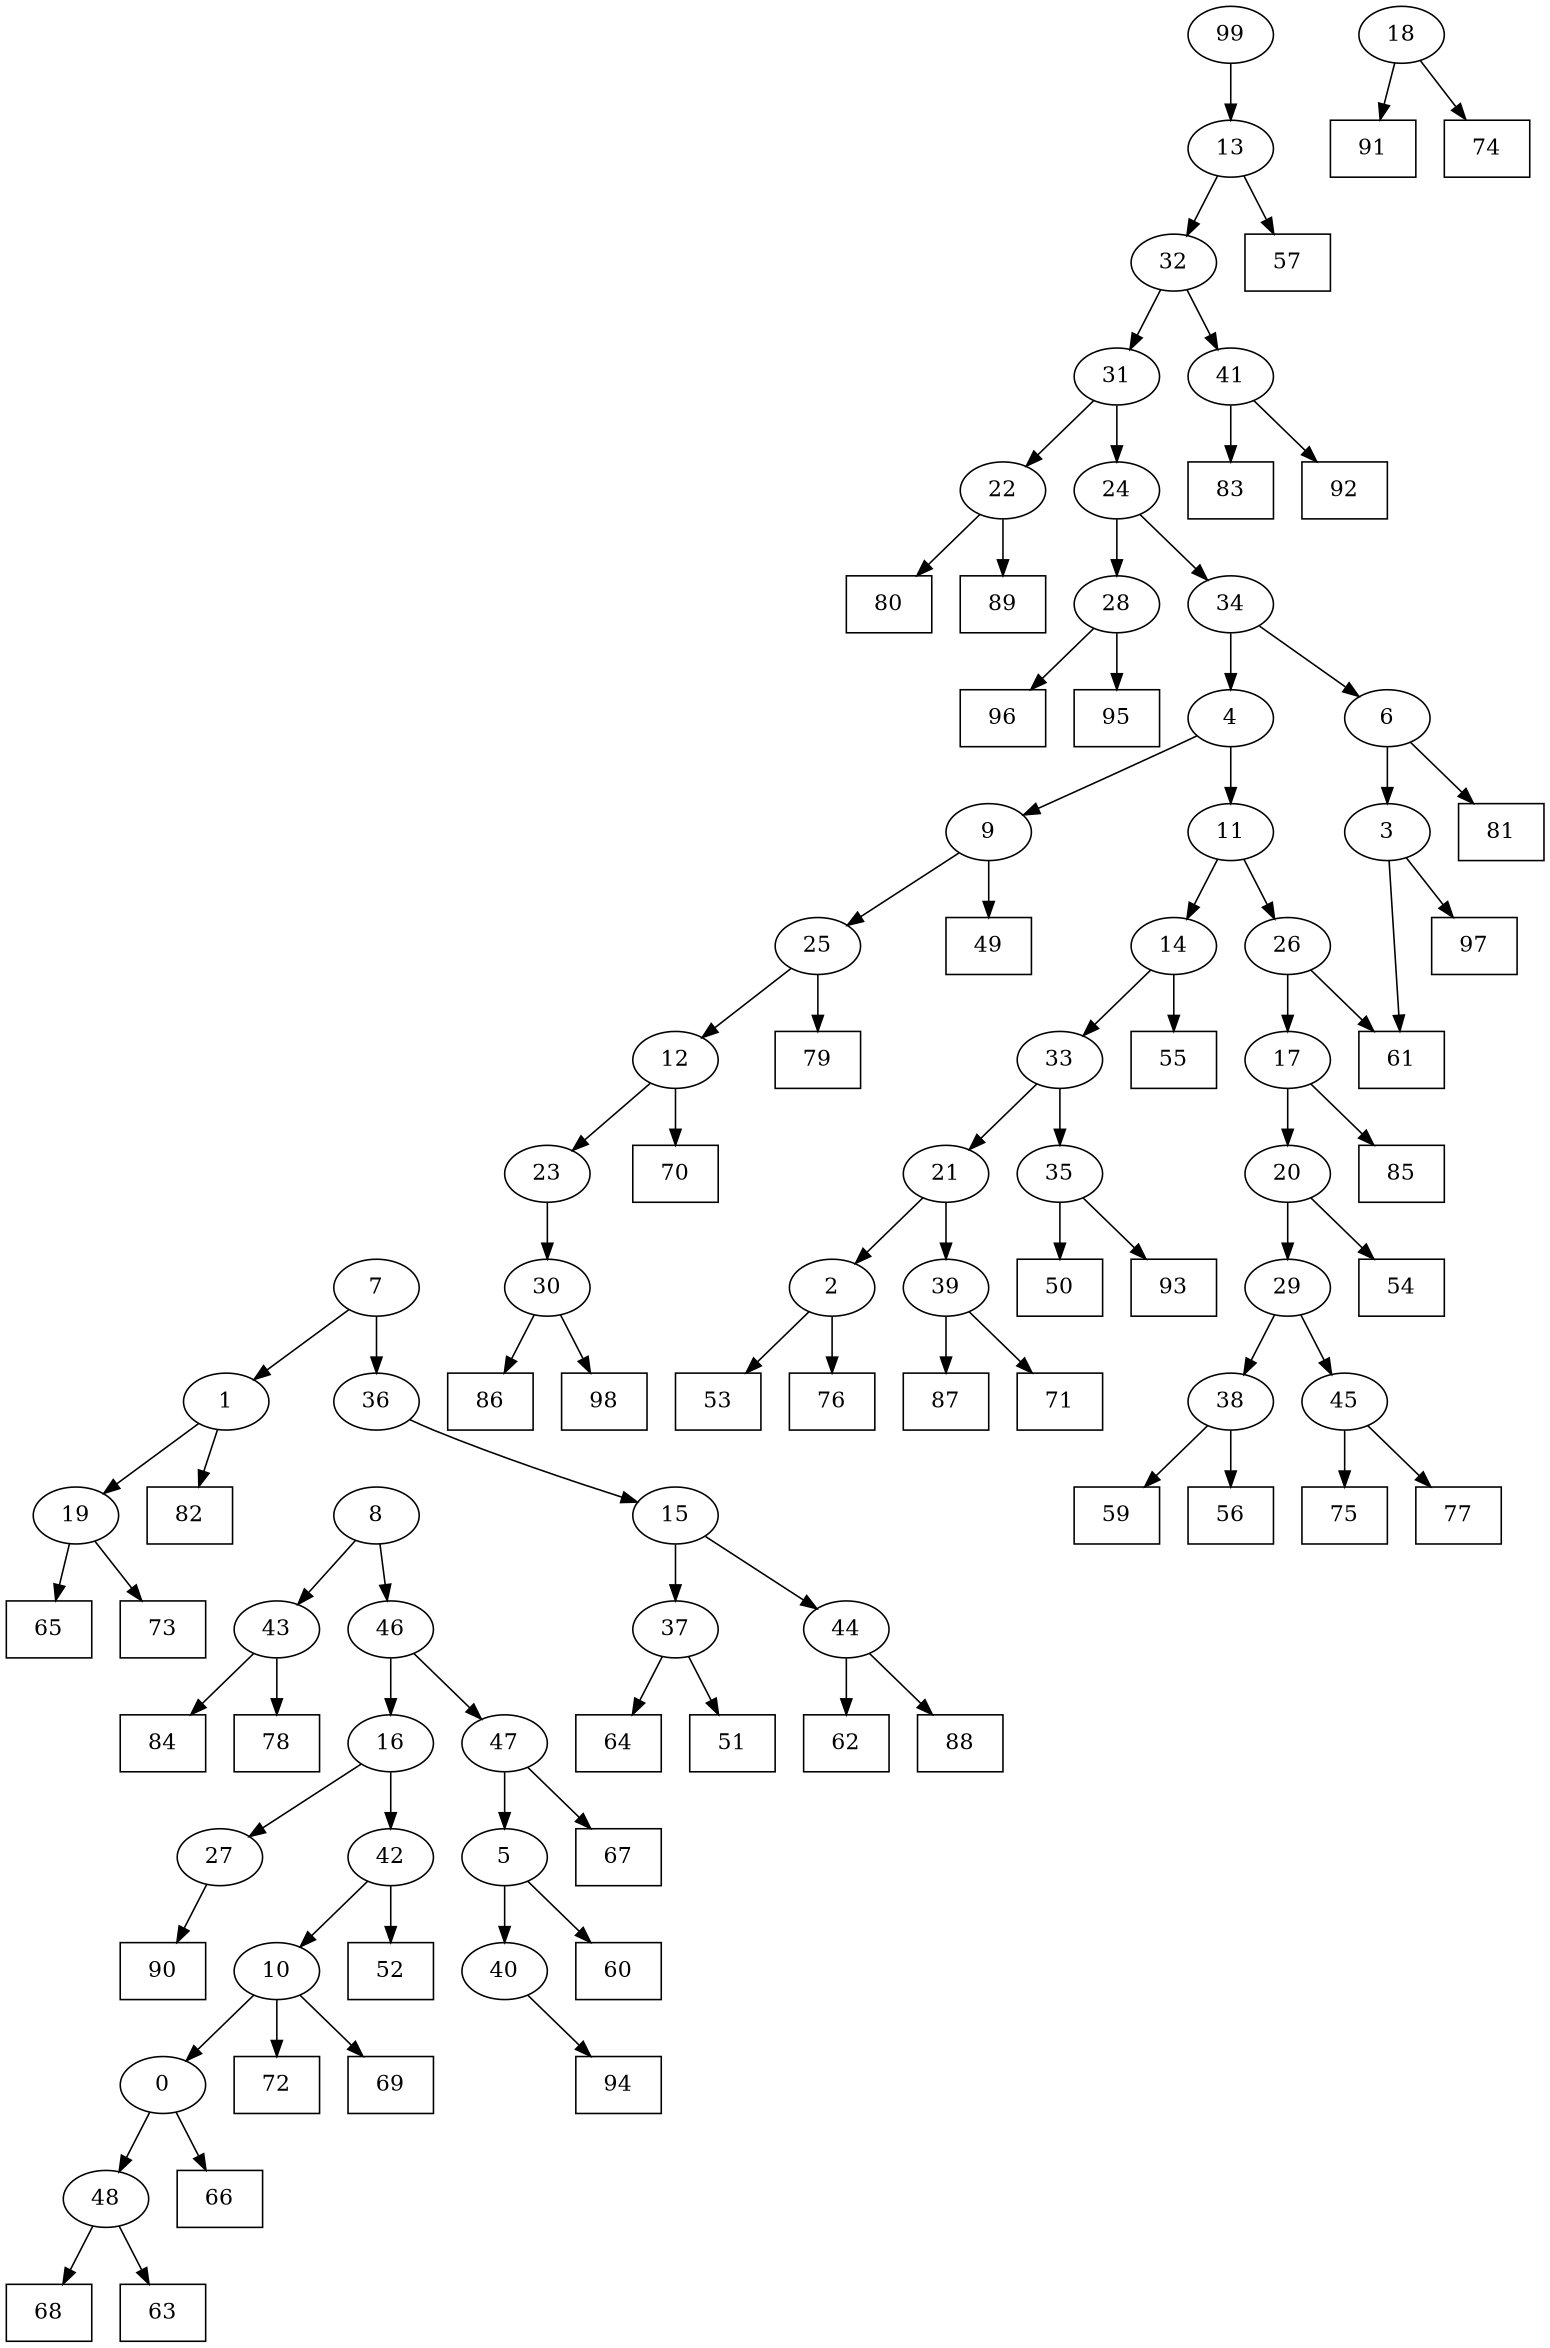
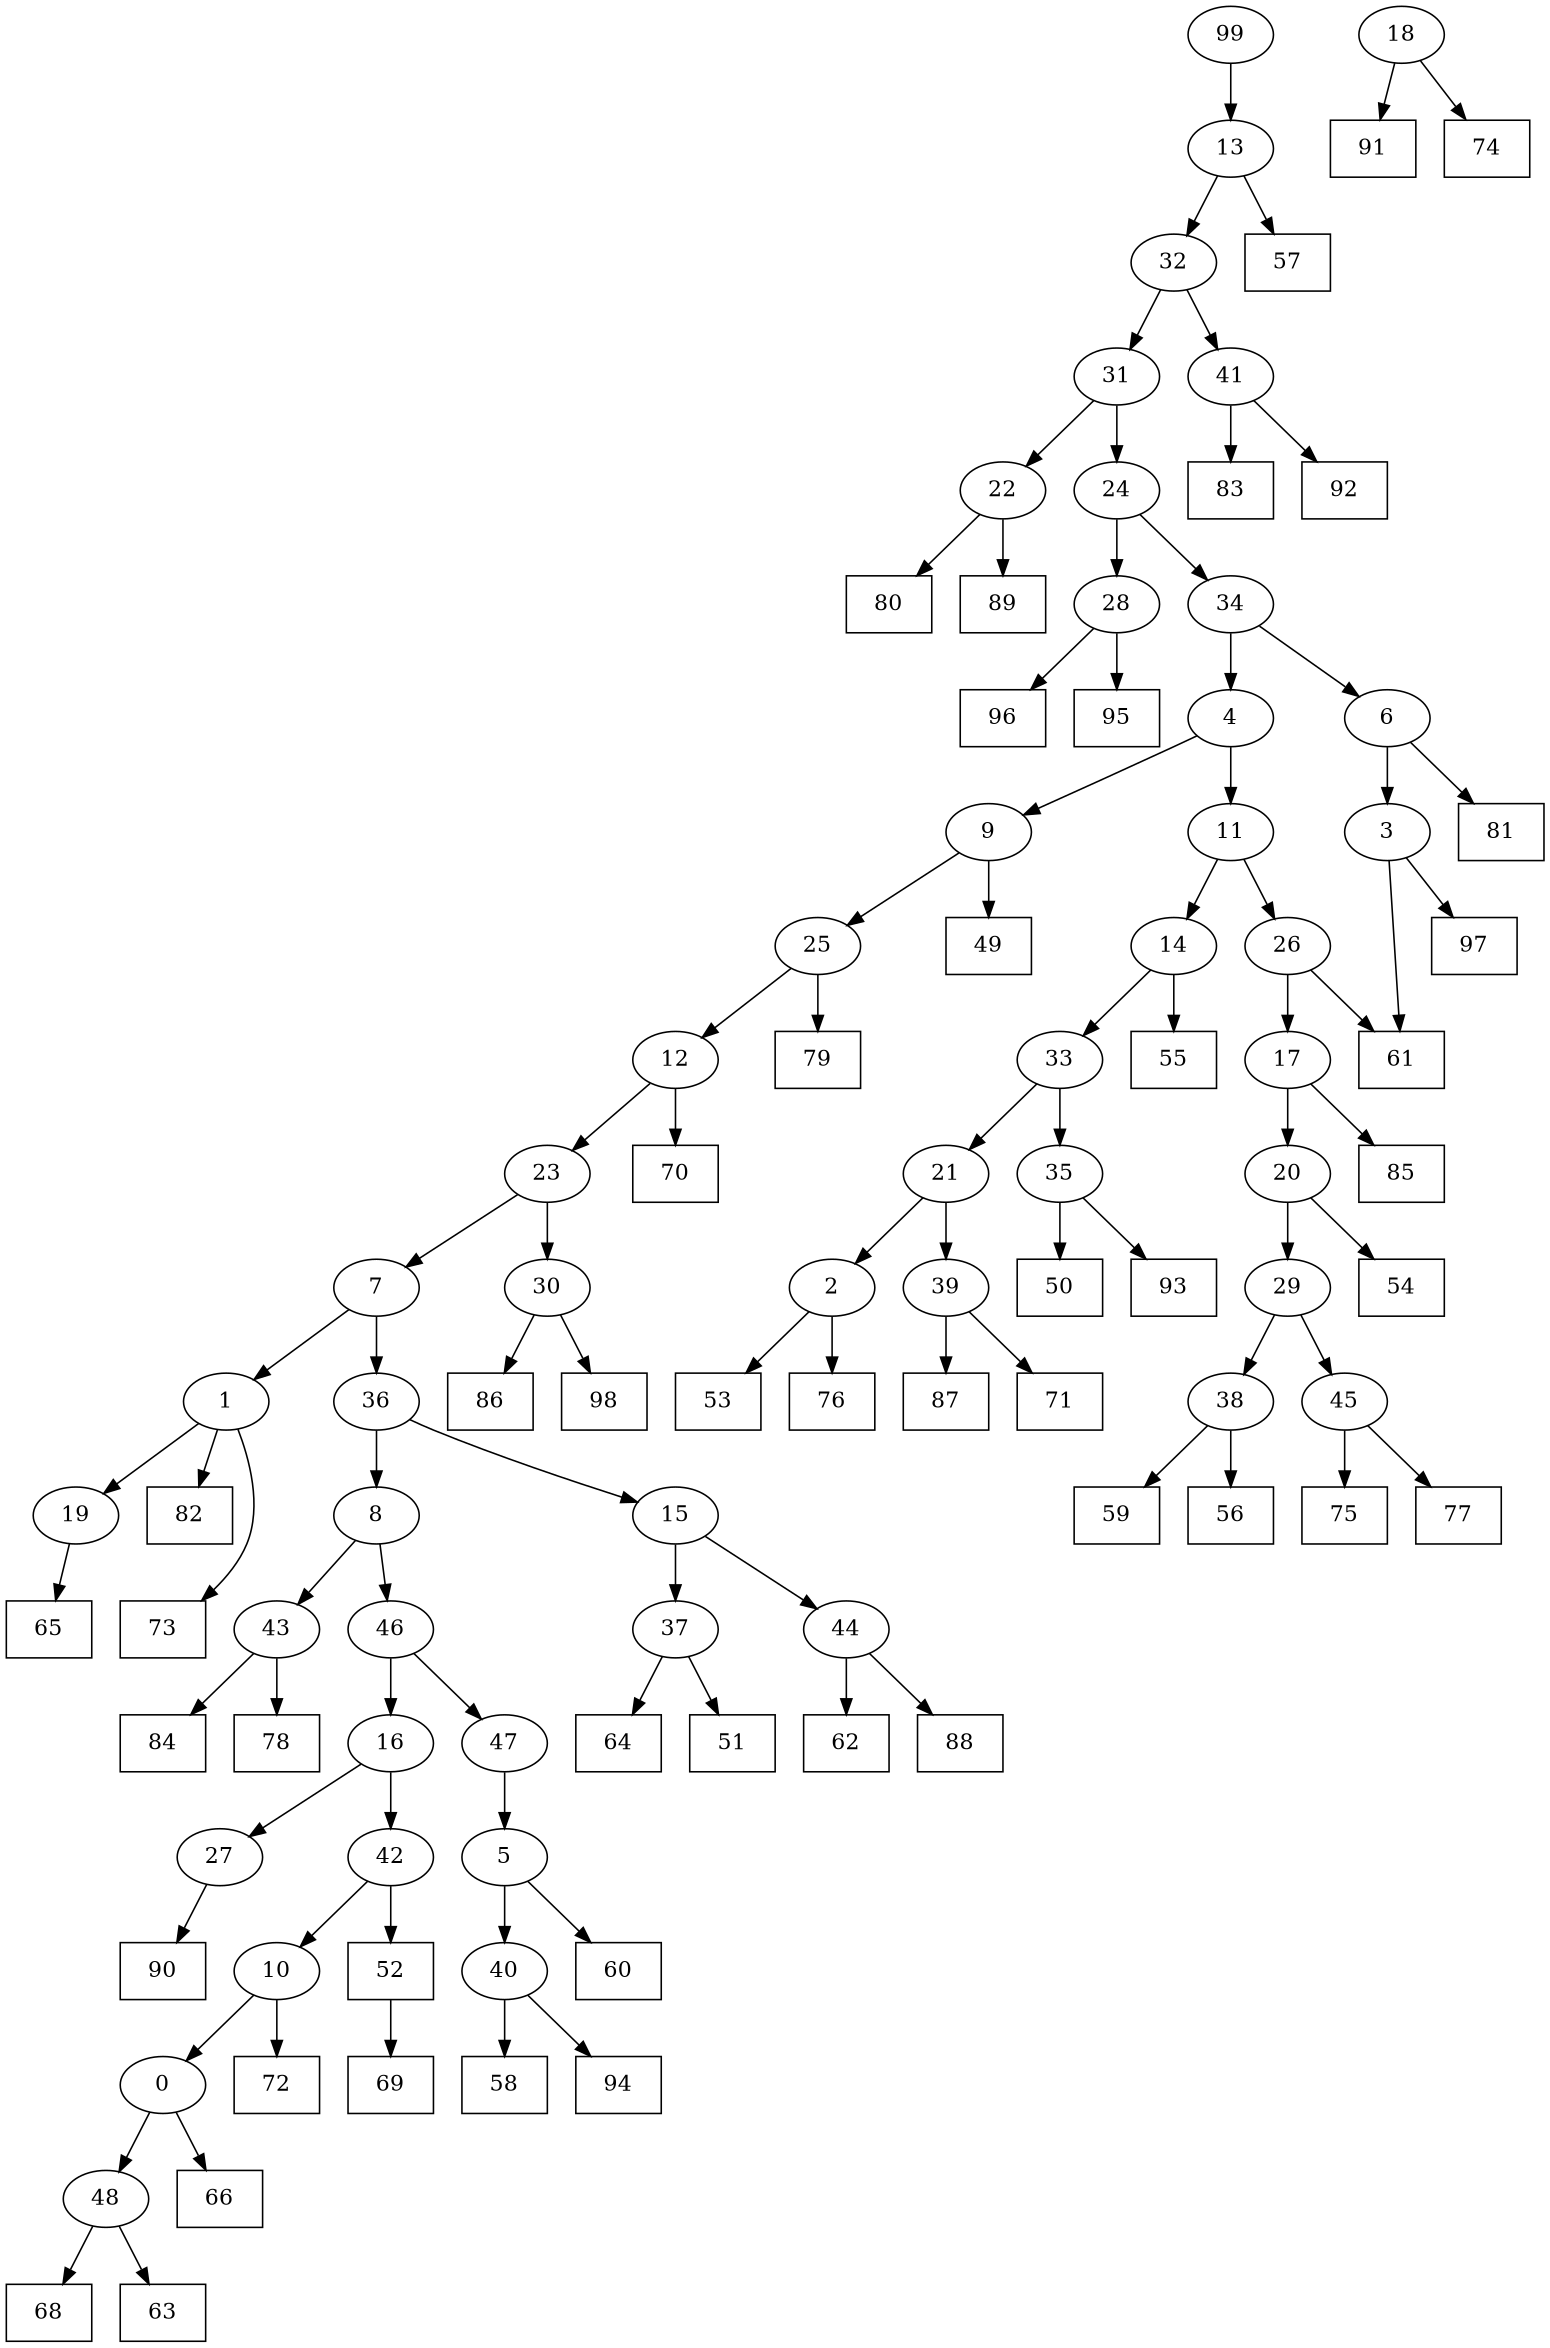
  digraph {
    n1 [label=0]
    n2 [label=48]
    n3 [label=66 shape=box]
    n4 [label=68 shape=box]
    n5 [label=63 shape=box]
    n6 [label=1]
    n7 [label=19]
    n8 [label=82 shape=box]
    n9 [label=65 shape=box]
    n10 [label=73 shape=box]
    n11 [label=2]
    n12 [label=53 shape=box]
    n13 [label=76 shape=box]
    n14 [label=3]
    n15 [label=61 shape=box]
    n16 [label=97 shape=box]
    n17 [label=4]
    n18 [label=9]
    n19 [label=11]
    n20 [label=25]
    n21 [label=49 shape=box]
    n22 [label=14]
    n23 [label=26]
    n24 [label=5]
    n25 [label=40]
    n26 [label=60 shape=box]
+   n27 [label=58 shape=box]
    n28 [label=94 shape=box]
    n29 [label=6]
    n30 [label=81 shape=box]
    n31 [label=7]
    n32 [label=36]
    n33 [label=8]
    n34 [label=15]
    n35 [label=43]
    n36 [label=46]
    n37 [label=84 shape=box]
    n38 [label=78 shape=box]
    n39 [label=16]
    n40 [label=47]
    n41 [label=12]
    n42 [label=79 shape=box]
    n43 [label=10]
    n44 [label=72 shape=box]
    n45 [label=69 shape=box]
    n46 [label=33]
    n47 [label=55 shape=box]
    n48 [label=17]
    n49 [label=23]
    n50 [label=70 shape=box]
    n51 [label=30]
    n52 [label=13]
    n53 [label=32]
    n54 [label=57 shape=box]
    n55 [label=31]
    n56 [label=41]
    n57 [label=21]
    n58 [label=35]
    n59 [label=37]
    n60 [label=44]
    n61 [label=64 shape=box]
    n62 [label=51 shape=box]
    n63 [label=62 shape=box]
    n64 [label=88 shape=box]
    n65 [label=27]
    n66 [label=42]
    n67 [label=90 shape=box]
    n68 [label=52 shape=box]
    n69 [label=20]
    n70 [label=85 shape=box]
    n71 [label=29]
    n72 [label=54 shape=box]
    n73 [label=18]
    n74 [label=91 shape=box]
    n75 [label=74 shape=box]
    n76 [label=38]
    n77 [label=45]
    n78 [label=39]
    n79 [label=87 shape=box]
    n80 [label=71 shape=box]
    n81 [label=22]
    n82 [label=80 shape=box]
    n83 [label=89 shape=box]
    n84 [label=86 shape=box]
    n85 [label=98 shape=box]
    n86 [label=24]
    n87 [label=28]
    n88 [label=34]
    n89 [label=96 shape=box]
    n90 [label=95 shape=box]
    n91 [label=59 shape=box]
    n92 [label=56 shape=box]
    n93 [label=75 shape=box]
    n94 [label=77 shape=box]
    n95 [label=83 shape=box]
    n96 [label=92 shape=box]
    n97 [label=50 shape=box]
    n98 [label=93 shape=box]
-   n99 [label=67 shape=box]
    n100 [label=99]
    n1 -> n2
    n1 -> n3
    n2 -> n4
    n2 -> n5
    n6 -> n7
    n6 -> n8
    n7 -> n9
-   n7 -> n10
+   n6 -> n10
    n11 -> n12
    n11 -> n13
    n14 -> n15
    n14 -> n16
    n17 -> n18
    n17 -> n19
    n18 -> n20
    n18 -> n21
    n19 -> n22
    n19 -> n23
    n20 -> n41
    n20 -> n42
    n22 -> n46
    n22 -> n47
    n23 -> n15
    n23 -> n48
    n24 -> n25
    n24 -> n26
+   n25 -> n27
    n25 -> n28
    n29 -> n14
    n29 -> n30
    n31 -> n6
    n31 -> n32
+   n32 -> n33
    n32 -> n34
    n33 -> n35
    n33 -> n36
    n34 -> n59
    n34 -> n60
    n35 -> n37
    n35 -> n38
    n36 -> n39
    n36 -> n40
    n39 -> n65
    n39 -> n66
    n40 -> n24
-   n40 -> n99
    n41 -> n49
    n41 -> n50
    n43 -> n1
    n43 -> n44
-   n43 -> n45
+   n68 -> n45
    n46 -> n57
    n46 -> n58
    n48 -> n69
    n48 -> n70
+   n49 -> n31
    n49 -> n51
    n51 -> n84
    n51 -> n85
    n52 -> n53
    n52 -> n54
    n53 -> n55
    n53 -> n56
    n55 -> n81
    n55 -> n86
    n56 -> n95
    n56 -> n96
    n57 -> n11
    n57 -> n78
    n58 -> n97
    n58 -> n98
    n59 -> n61
    n59 -> n62
    n60 -> n63
    n60 -> n64
    n65 -> n67
    n66 -> n43
    n66 -> n68
    n69 -> n71
    n69 -> n72
    n71 -> n76
    n71 -> n77
    n73 -> n74
    n73 -> n75
    n76 -> n91
    n76 -> n92
    n77 -> n93
    n77 -> n94
    n78 -> n79
    n78 -> n80
    n81 -> n82
    n81 -> n83
    n86 -> n87
    n86 -> n88
    n87 -> n89
    n87 -> n90
    n88 -> n17
    n88 -> n29
    n100 -> n52
  }
